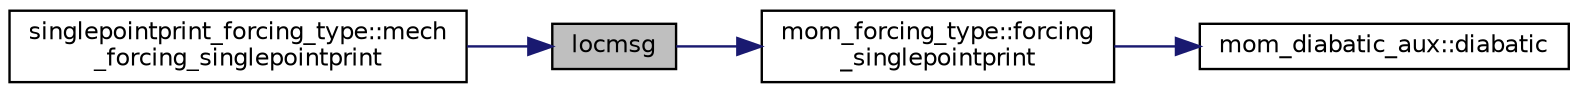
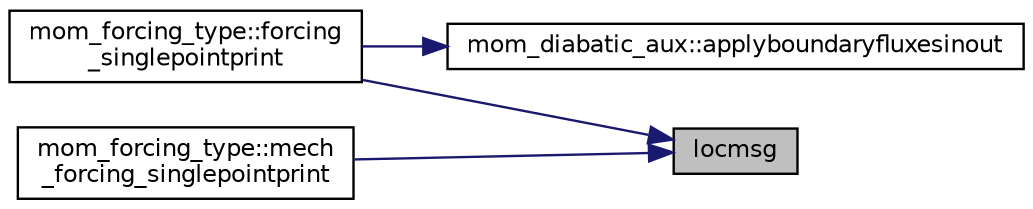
  digraph {
    rankdir=RL
    node [color=black fillcolor=white fontname=Helvetica fontsize=10 shape=record style=filled]
    edge [color=midnightblue dir=back fontname=Helvetica fontsize=10 labelfontname=Helvetica labelfontsize=10 style=solid]
    n1 [fillcolor=grey75 fontcolor=black height=0.2 label=locmsg width=0.4]
    n2 [height=0.2 label="mom_forcing_type::forcing\l_singlepointprint" width=0.4]
-   n3 [height=0.2 label="singlepointprint_forcing_type::mech\l_forcing_singlepointprint" width=0.4]
-   n4 [height=0.2 label="mom_diabatic_aux::diabatic" width=0.4]
-   n2 -> n1
+   n3 [height=0.2 label="mom_forcing_type::mech\l_forcing_singlepointprint" width=0.4]
+   n4 [height=0.2 label="mom_diabatic_aux::applyboundaryfluxesinout" width=0.4]
+   n1 -> n2
    n1 -> n3
    n4 -> n2
  }
